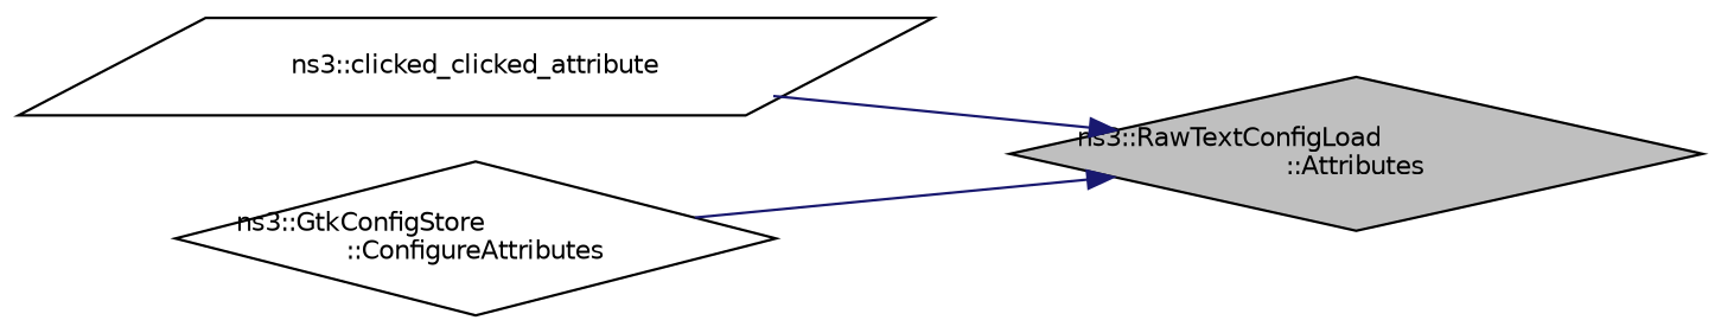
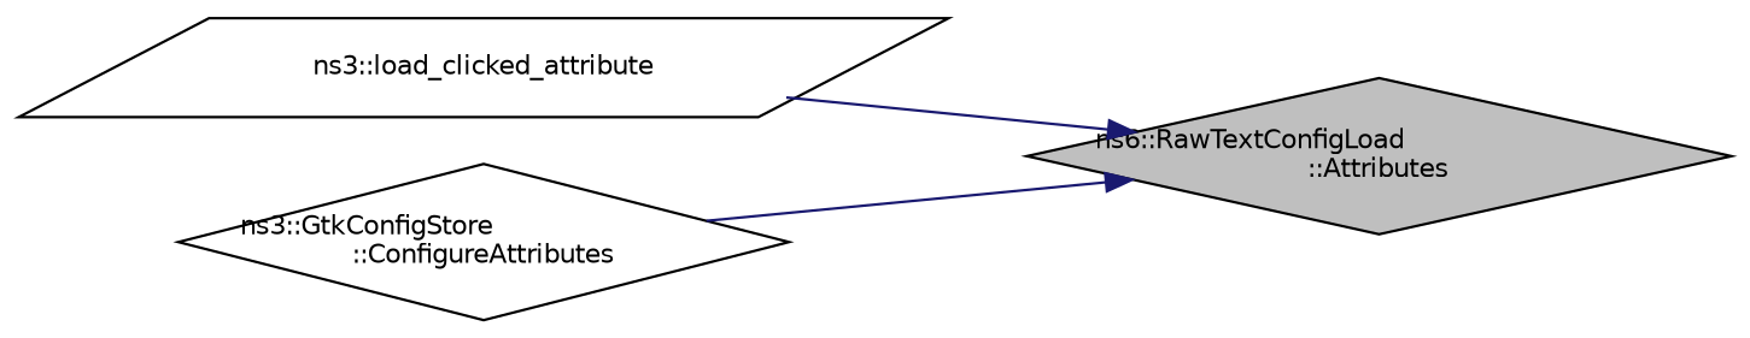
  digraph {
    rankdir=RL
    node [color=black fillcolor=white fontname=Helvetica fontsize=10 shape=diamond style=filled]
    edge [color=midnightblue dir=back fontname=Helvetica fontsize=10 labelfontname=Helvetica labelfontsize=10 style=solid]
-   n1 [fillcolor=grey75 fontcolor=black height=0.2 label="ns3::RawTextConfigLoad\l::Attributes" width=0.4]
-   n2 [height=0.2 label="ns3::clicked_clicked_attribute" shape=parallelogram width=0.4]
+   n1 [fillcolor=grey75 fontcolor=black height=0.2 label="ns6::RawTextConfigLoad\l::Attributes" width=0.4]
+   n2 [height=0.2 label="ns3::load_clicked_attribute" shape=parallelogram width=0.4]
    n3 [height=0.2 label="ns3::GtkConfigStore\l::ConfigureAttributes" width=0.4]
    n1 -> n2
    n1 -> n3
  }
